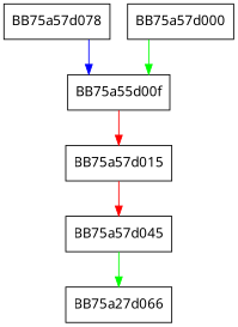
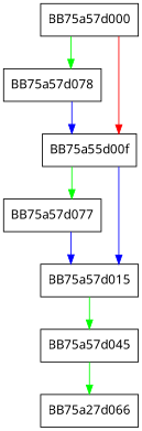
  digraph {
    fontname="Noto Sans"
    splines=ortho
    node [fontname="Noto Sans" shape=box]
    edge [color=green fontname="Noto Sans"]
    n1 [label=BB75a57d078]
    BB75a57d000
    n3 [label=BB75a55d00f]
+   BB75a57d077
    BB75a57d015
    BB75a57d045
    n7 [label=BB75a27d066]
    n1 -> n3 [color=blue]
-   BB75a57d000 -> n3
-   n3 -> BB75a57d015 [color=red]
-   BB75a57d015 -> BB75a57d045 [color=red]
+   BB75a57d000 -> n1
+   BB75a57d000 -> n3 [color=red]
+   n3 -> BB75a57d077
+   n3 -> BB75a57d015 [color=blue]
+   BB75a57d077 -> BB75a57d015 [color=blue]
+   BB75a57d015 -> BB75a57d045
    BB75a57d045 -> n7
  }
